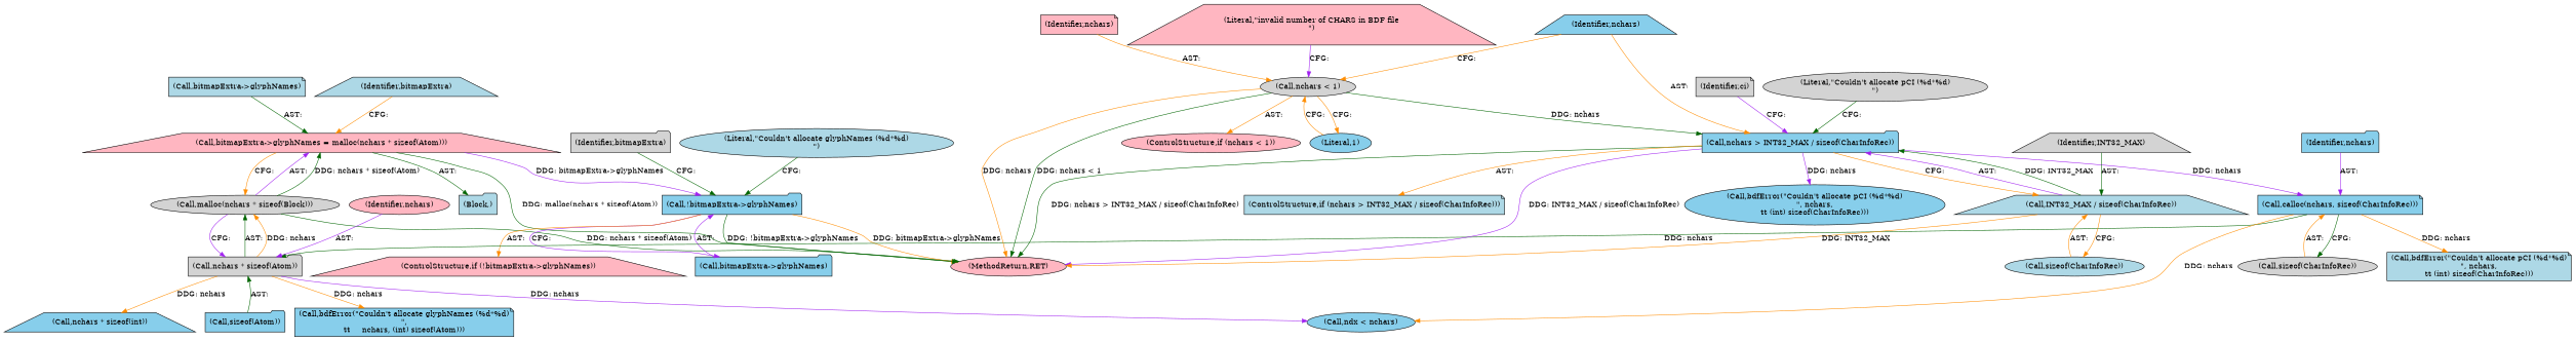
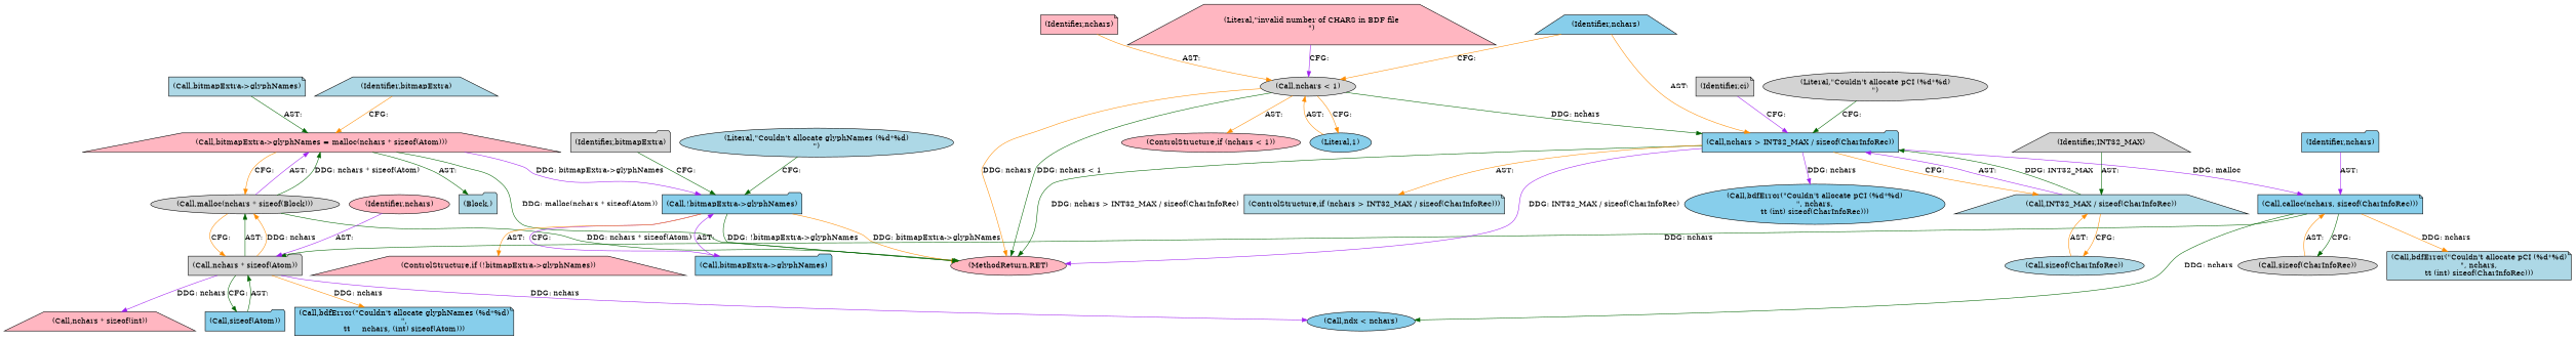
  digraph {
    node [fillcolor=skyblue shape=ellipse style=filled]
    edge [color=darkorange]
    n1 [fillcolor=lightpink label="(Call,bitmapExtra->glyphNames = malloc(nchars * sizeof(Atom)))" shape=trapezium]
    n2 [fillcolor=lightgrey label="(Call,malloc(nchars * sizeof(Block)))"]
    n3 [label="(Call,!bitmapExtra->glyphNames)" shape=folder]
    n4 [fillcolor=lightpink label="(MethodReturn,RET)"]
    n5 [fillcolor=lightblue label="(Block,)" shape=folder]
    n6 [fillcolor=lightgrey label="(Call,nchars * sizeof(Atom))" shape=folder]
    n7 [label="(Call,bitmapExtra->glyphNames)" shape=folder]
    n8 [fillcolor=lightpink label="(ControlStructure,if (!bitmapExtra->glyphNames))" shape=trapezium]
    n9 [label="(Call,bdfError(\"Couldn't allocate glyphNames (%d*%d)\n\",\n\t\t     nchars, (int) sizeof(Atom)))" shape=note]
-   n10 [label="(Call,nchars * sizeof(int))" shape=trapezium]
+   n10 [fillcolor=lightpink label="(Call,nchars * sizeof(int))" shape=trapezium]
    n11 [label="(Call,sizeof(Atom))" shape=folder]
    n12 [label="(Call,ndx < nchars)"]
    n13 [label="(Call,calloc(nchars, sizeof(CharInfoRec)))" shape=note]
    n14 [fillcolor=lightgrey label="(Call,sizeof(CharInfoRec))"]
    n15 [fillcolor=lightblue label="(Call,bdfError(\"Couldn't allocate pCI (%d*%d)\n\", nchars,\n\t\t (int) sizeof(CharInfoRec)))" shape=note]
    n16 [label="(Call,nchars > INT32_MAX / sizeof(CharInfoRec))" shape=folder]
    n17 [fillcolor=lightblue label="(Call,INT32_MAX / sizeof(CharInfoRec))" shape=trapezium]
    n18 [fillcolor=lightblue label="(ControlStructure,if (nchars > INT32_MAX / sizeof(CharInfoRec)))" shape=note]
    n19 [label="(Call,bdfError(\"Couldn't allocate pCI (%d*%d)\n\", nchars,\n\t\t (int) sizeof(CharInfoRec)))"]
    n20 [fillcolor=lightblue label="(Call,sizeof(CharInfoRec))"]
    n21 [fillcolor=lightgrey label="(Call,nchars < 1)"]
    n22 [label="(Literal,1)"]
    n23 [fillcolor=lightpink label="(ControlStructure,if (nchars < 1))"]
    n24 [fillcolor=lightpink label="(Identifier,nchars)"]
    n25 [fillcolor=lightpink label="(Literal,\"invalid number of CHARS in BDF file\n\")" shape=trapezium]
    n26 [fillcolor=lightblue label="(Identifier,bitmapExtra)" shape=trapezium]
    n27 [fillcolor=lightgrey label="(Identifier,INT32_MAX)" shape=trapezium]
    n28 [fillcolor=lightgrey label="(Identifier,bitmapExtra)" shape=folder]
    n29 [fillcolor=lightblue label="(Literal,\"Couldn't allocate glyphNames (%d*%d)\n\")"]
    n30 [fillcolor=lightblue label="(Call,bitmapExtra->glyphNames)" shape=note]
    n31 [fillcolor=lightpink label="(Identifier,nchars)" shape=note]
    n32 [label="(Identifier,nchars)" shape=folder]
    n33 [fillcolor=lightgrey label="(Identifier,ci)" shape=note]
    n34 [fillcolor=lightgrey label="(Literal,\"Couldn't allocate pCI (%d*%d)\n\")"]
    n35 [label="(Identifier,nchars)" shape=trapezium]
    n1 -> n2 [label="CFG: "]
    n1 -> n3 [color=purple label="DDG: bitmapExtra->glyphNames"]
    n1 -> n4 [color=darkgreen label="DDG: malloc(nchars * sizeof(Atom))"]
    n1 -> n5 [color=darkgreen label="AST: "]
    n2 -> n1 [color=purple label="AST: "]
    n2 -> n1 [color=darkgreen label="DDG: nchars * sizeof(Atom)"]
    n2 -> n4 [color=darkgreen label="DDG: nchars * sizeof(Atom)"]
-   n2 -> n6 [color=purple label="CFG: "]
+   n2 -> n6 [label="CFG: "]
    n3 -> n4 [label="DDG: bitmapExtra->glyphNames"]
    n3 -> n4 [color=darkgreen label="DDG: !bitmapExtra->glyphNames"]
    n3 -> n7 [color=purple label="CFG: "]
    n3 -> n8 [label="AST: "]
    n6 -> n2 [color=darkgreen label="AST: "]
    n6 -> n2 [label="DDG: nchars"]
    n6 -> n9 [label="DDG: nchars"]
-   n6 -> n10 [label="DDG: nchars"]
+   n6 -> n10 [color=purple label="DDG: nchars"]
+   n6 -> n11 [color=darkgreen label="CFG: "]
    n6 -> n12 [color=purple label="DDG: nchars"]
    n7 -> n3 [color=purple label="AST: "]
    n11 -> n6 [color=darkgreen label="AST: "]
    n13 -> n6 [color=darkgreen label="DDG: nchars"]
-   n13 -> n12 [label="DDG: nchars"]
+   n13 -> n12 [color=darkgreen label="DDG: nchars"]
    n13 -> n14 [color=darkgreen label="CFG: "]
    n13 -> n15 [label="DDG: nchars"]
    n14 -> n13 [label="AST: "]
    n16 -> n4 [color=darkgreen label="DDG: nchars > INT32_MAX / sizeof(CharInfoRec)"]
    n16 -> n4 [color=purple label="DDG: INT32_MAX / sizeof(CharInfoRec)"]
-   n16 -> n13 [color=purple label="DDG: nchars"]
+   n16 -> n13 [color=purple label="DDG: malloc"]
    n16 -> n17 [label="CFG: "]
    n16 -> n18 [label="AST: "]
    n16 -> n19 [color=purple label="DDG: nchars"]
-   n17 -> n4 [label="DDG: INT32_MAX"]
    n17 -> n16 [color=purple label="AST: "]
    n17 -> n16 [color=darkgreen label="DDG: INT32_MAX"]
    n17 -> n20 [label="CFG: "]
    n20 -> n17 [label="AST: "]
    n21 -> n4 [color=darkgreen label="DDG: nchars < 1"]
    n21 -> n4 [label="DDG: nchars"]
    n21 -> n16 [color=darkgreen label="DDG: nchars"]
    n21 -> n22 [label="CFG: "]
    n21 -> n23 [label="AST: "]
-   n22 -> n21 [label="CFG: "]
+   n22 -> n21 [label="AST: "]
    n24 -> n6 [color=purple label="AST: "]
    n25 -> n21 [color=purple label="CFG: "]
    n26 -> n1 [label="CFG: "]
    n27 -> n17 [color=darkgreen label="AST: "]
    n28 -> n3 [color=darkgreen label="CFG: "]
    n29 -> n3 [color=darkgreen label="CFG: "]
    n30 -> n1 [color=darkgreen label="AST: "]
    n31 -> n21 [label="AST: "]
    n32 -> n13 [color=purple label="AST: "]
    n33 -> n16 [color=purple label="CFG: "]
    n34 -> n16 [color=darkgreen label="CFG: "]
    n35 -> n16 [label="AST: "]
    n35 -> n21 [label="CFG: "]
  }
